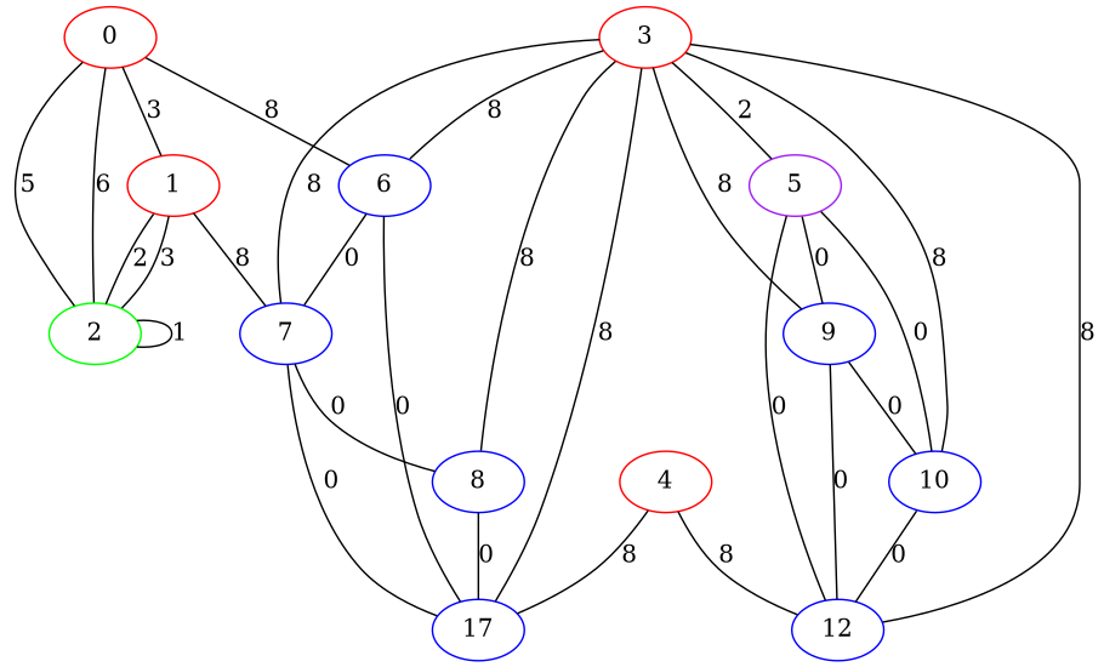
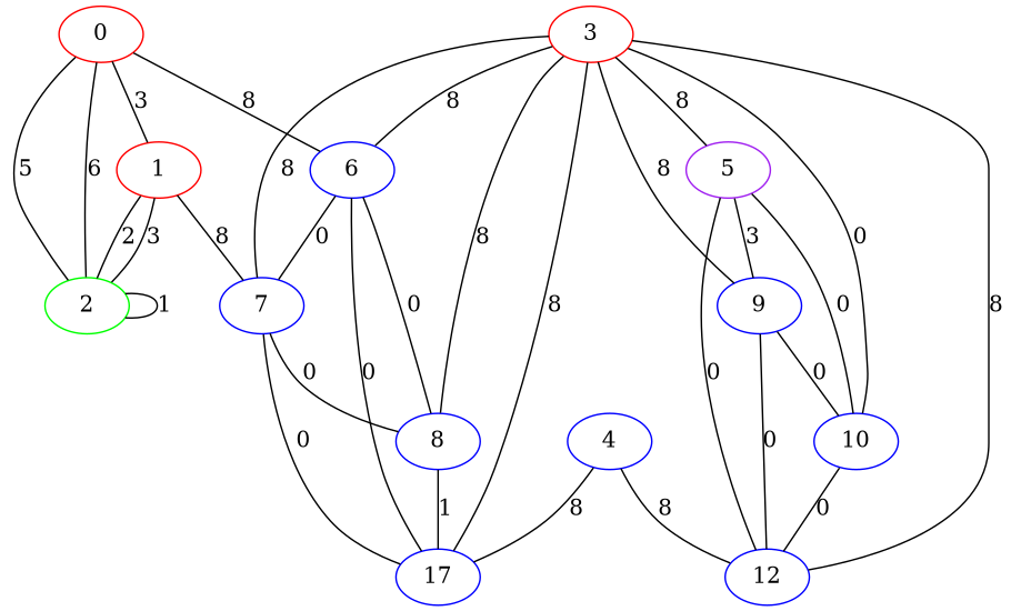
  graph {
    node [color=blue weight=3]
    0 [color=red weight=1]
    1 [color=red weight=1]
    2 [color=green weight=2]
    6
    7
    8
    n7 [label=17]
    3 [color=red weight=1]
    5 [color=purple weight=4]
    9
    10
    12
-   4 [color=red weight=1]
+   4 [weight=1]
    0 -- 1 [label=3]
    0 -- 2 [label=5]
    0 -- 2 [label=6]
    0 -- 6 [label=8]
    1 -- 2 [label=2]
    1 -- 2 [label=3]
    1 -- 7 [label=8]
    2 -- 2 [label=1]
    6 -- 7 [label=0]
+   6 -- 8 [label=0]
    6 -- n7 [label=0]
    7 -- 8 [label=0]
    7 -- n7 [label=0]
-   8 -- n7 [label=0]
+   8 -- n7 [label=1]
    3 -- 6 [label=8]
    3 -- 7 [label=8]
    3 -- 8 [label=8]
    3 -- n7 [label=8]
-   3 -- 5 [label=2]
+   3 -- 5 [label=8]
    3 -- 9 [label=8]
-   3 -- 10 [label=8]
+   3 -- 10 [label=0]
    3 -- 12 [label=8]
-   5 -- 9 [label=0]
+   5 -- 9 [label=3]
    5 -- 10 [label=0]
    5 -- 12 [label=0]
    9 -- 10 [label=0]
    9 -- 12 [label=0]
    10 -- 12 [label=0]
    4 -- n7 [label=8]
    4 -- 12 [label=8]
  }
